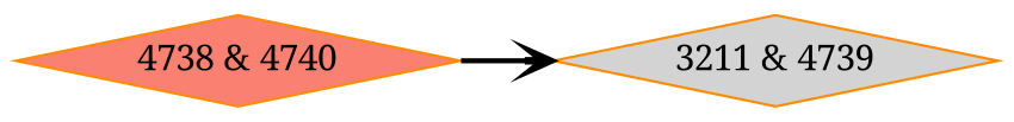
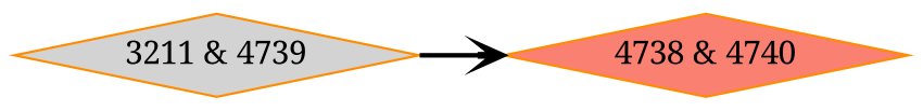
  digraph {
    rankdir=LR
    fontname="Noto Serif"
    node [shape=diamond style=filled color=darkorange fontname="Noto Serif"]
    n1 [label="3211 & 4739" fillcolor=lightgrey]
    n2 [label="4738 & 4740" fillcolor=salmon]
-   n2 -> n1 [style=bold arrowhead=vee fontname="Noto Serif"]
+   n1 -> n2 [style=bold arrowhead=vee fontname="Noto Serif"]
  }
